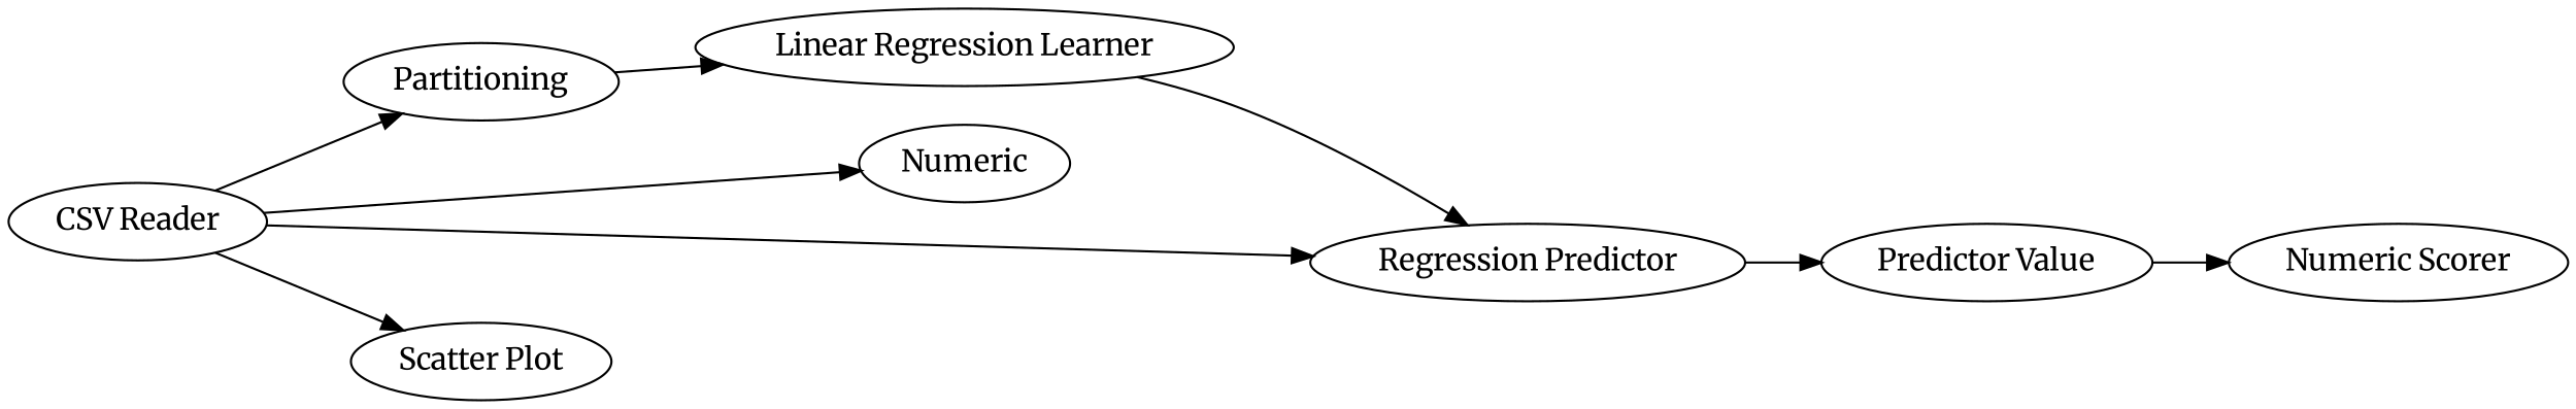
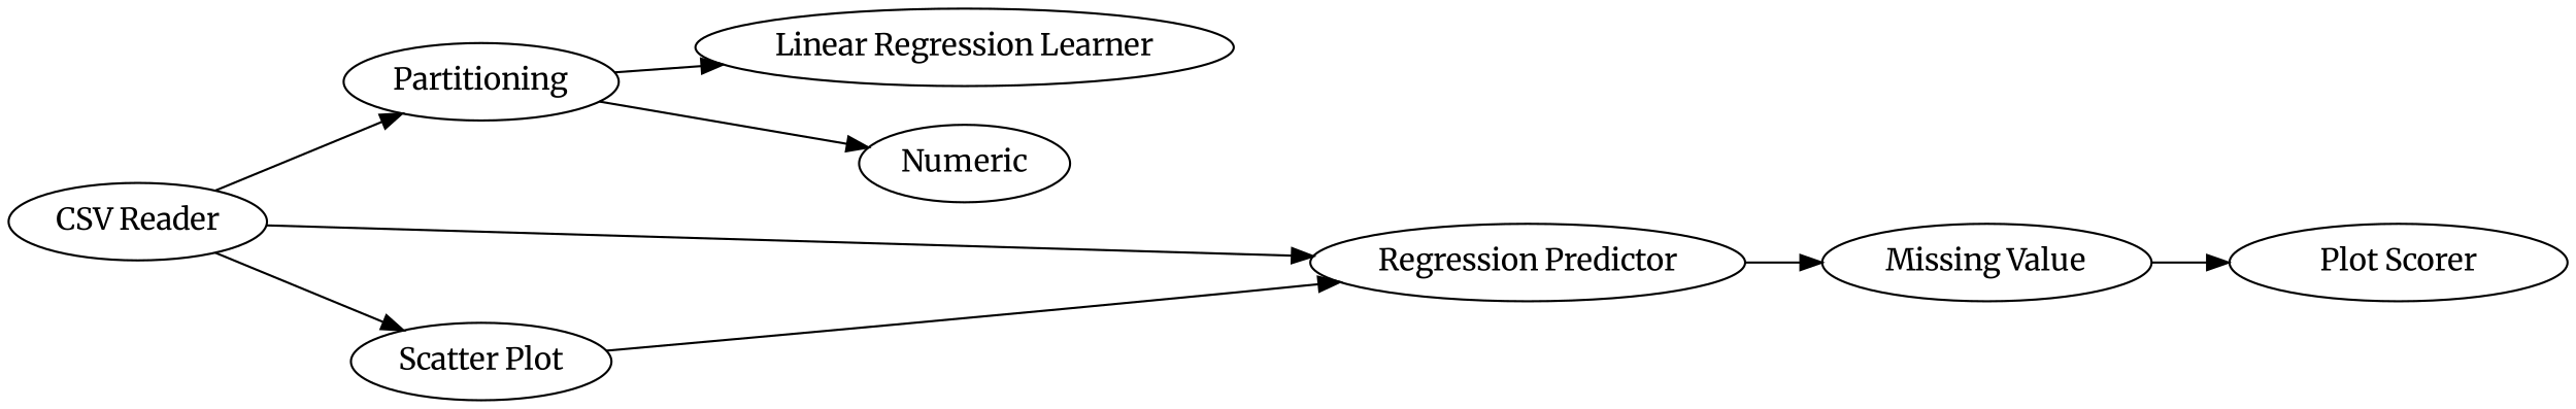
  digraph {
    fontname=Merriweather
    rankdir=LR
    node [fontname=Merriweather]
    edge [fontname=Merriweather]
    n1 [label=Partitioning]
    n2 [label="Linear Regression Learner"]
    n3 [label="Regression Predictor"]
-   n4 [label="Predictor Value"]
+   n4 [label="Missing Value"]
    n5 [label="CSV Reader"]
    n6 [label=Numeric]
    n7 [label="Scatter Plot"]
-   n8 [label="Numeric Scorer"]
+   n8 [label="Plot Scorer"]
    n1 -> n2
-   n2 -> n3
+   n7 -> n3
    n3 -> n4
    n4 -> n8
    n5 -> n1
    n5 -> n3
-   n5 -> n6
+   n1 -> n6
    n5 -> n7
  }
